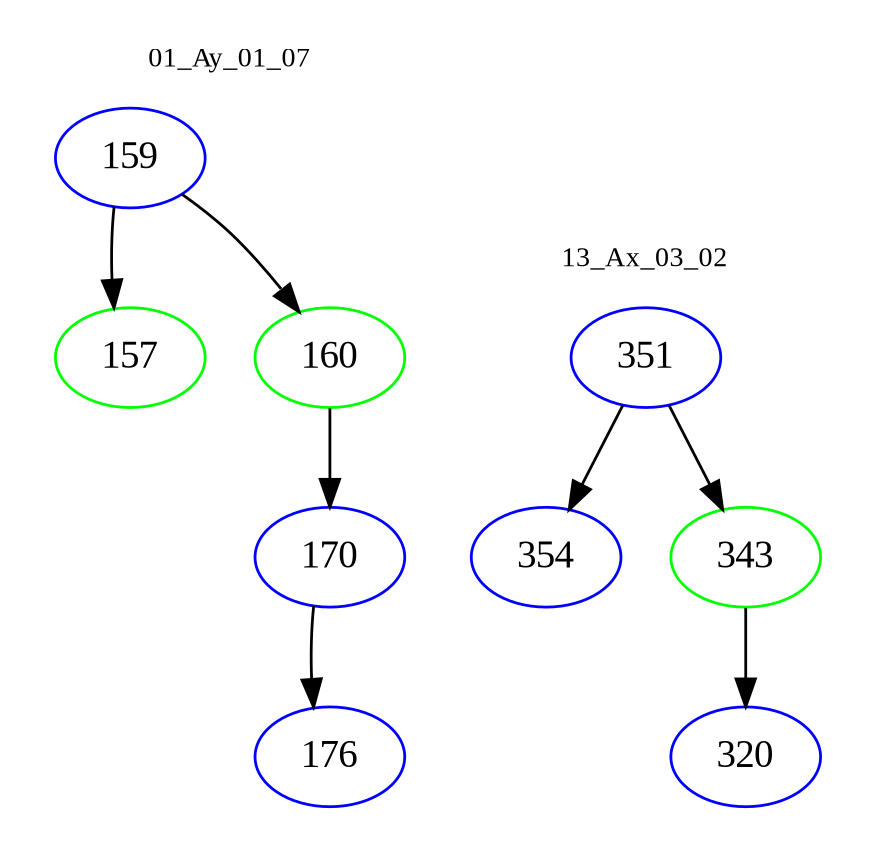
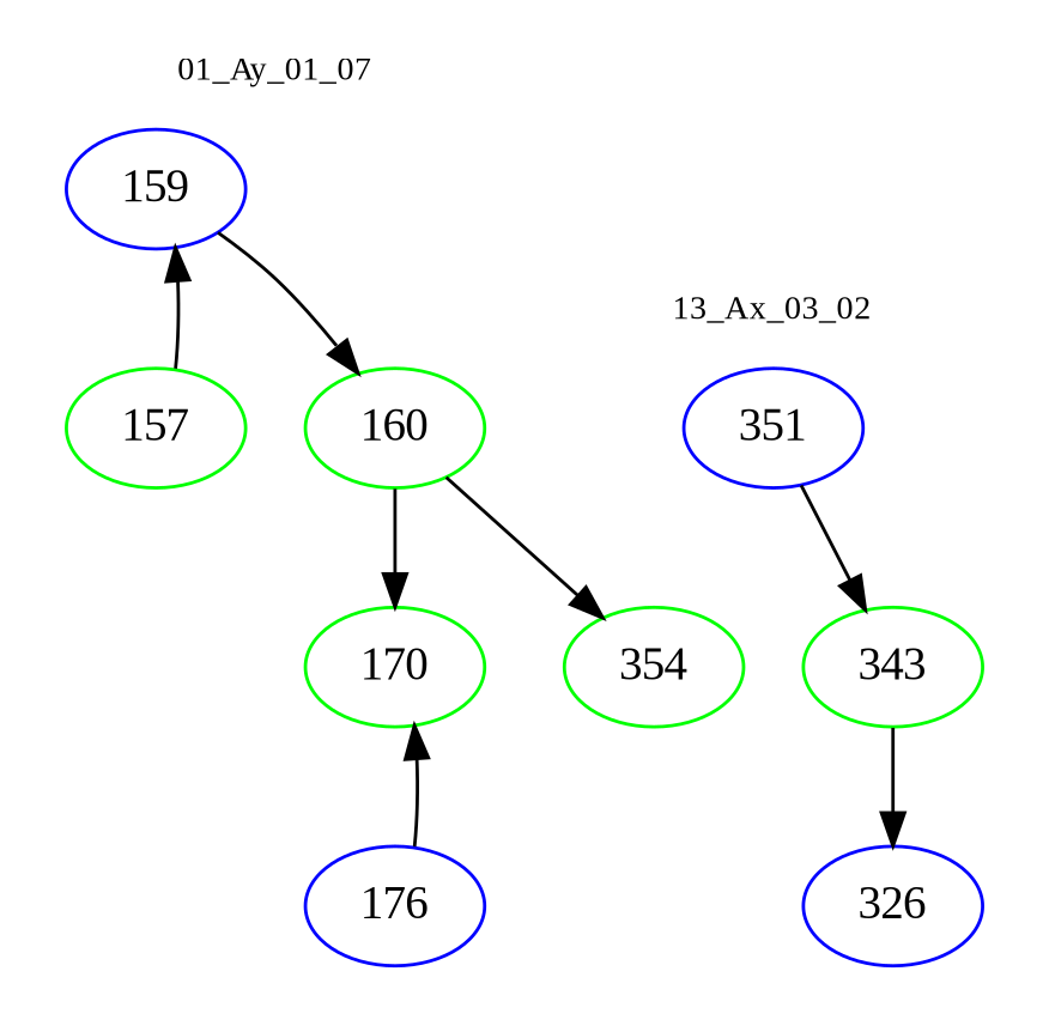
  digraph {
    fontname="Liberation Serif"
    node [color=blue fontname="Liberation Serif"]
    edge [color=black fontname="Liberation Serif"]
    n1 [label=159]
    n2 [color=green label=157]
    n3 [color=green label=160]
-   n4 [label=170]
+   n4 [color=green label=170]
    n5 [label=176]
    n6 [label=351]
    n7 [color=green label=343]
-   n8 [label=354]
-   n9 [label=320]
+   n8 [color=green label=354]
+   n9 [label=326]
    subgraph cluster_1 {
      color=white
      fontsize=10
      label="01_Ay_01_07"
      n1
      n2
      n3
      n4
      n5
    }
    subgraph cluster_2 {
      color=white
      fontsize=10
      label="13_Ax_03_02"
      n6
      n7
      n8
      n9
    }
-   n1 -> n2
+   n2 -> n1
    n1 -> n3
    n3 -> n4
-   n4 -> n5
+   n5 -> n4
    n6 -> n7
-   n6 -> n8
+   n3 -> n8
    n7 -> n9
  }
